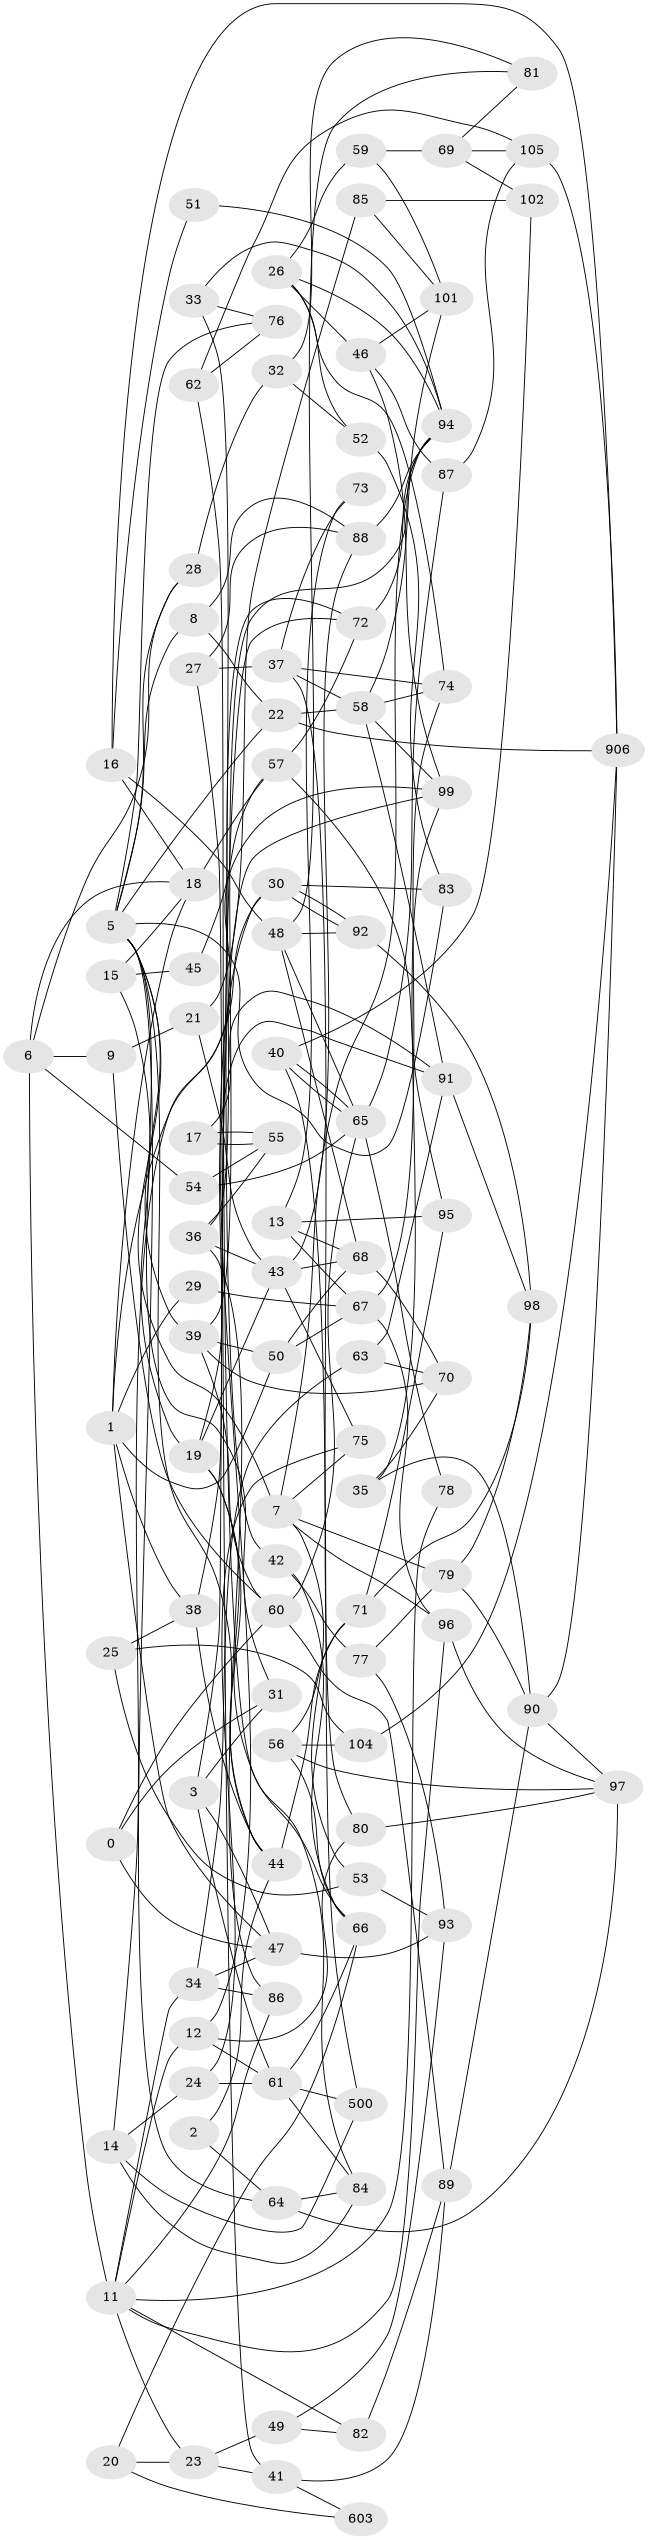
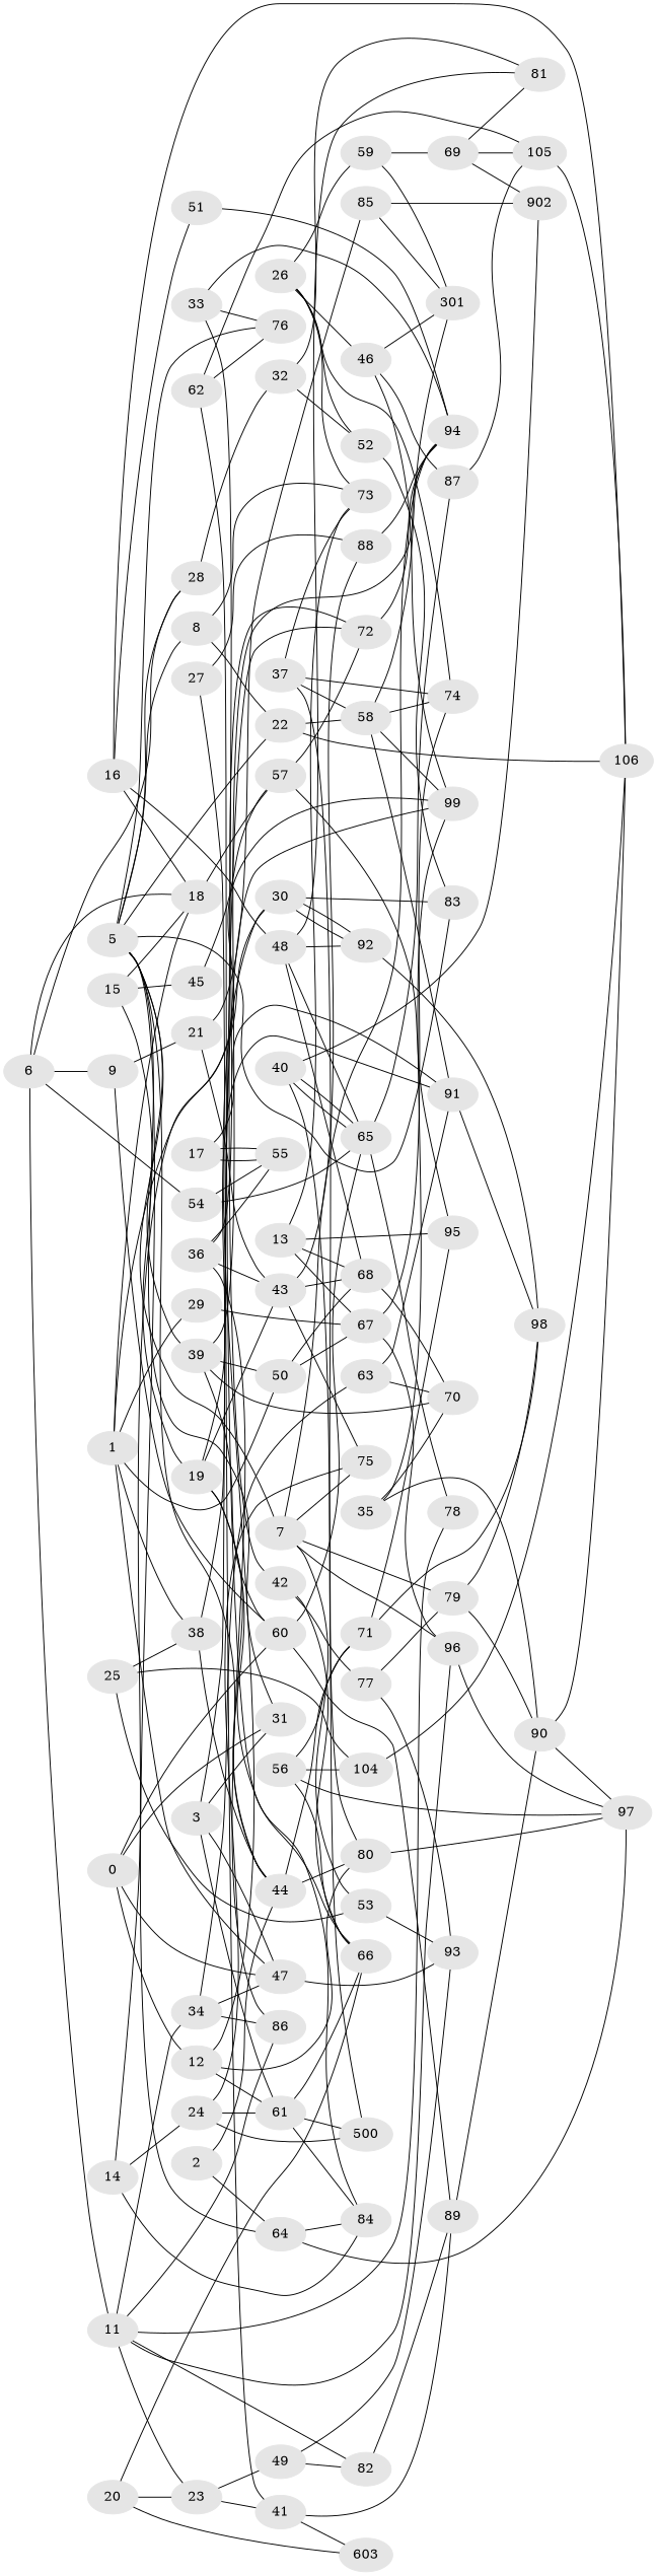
  graph {
    rankdir=LR
    node [color=gray90 style=filled]
    1
    18
    29
    30
    38
    47
    50
    57
    67
    83
    92
    44
    99
    93
    68
    2
    64
    80
    71
    84
    97
    3
    31
    61
    72
    n26 [label=500]
    66
    94
    n29 [label=0]
    12
    60
    65
    89
    5
    7
    8
    22
    28
    39
    76
    53
    75
    79
    96
    73
-   106 [label=906]
+   106
    58
    32
    70
    6
    9
    11
    54
    21
    23
    34
    78
    82
    86
    55
    90
    98
    43
    85
    49
    41
    63
    13
    95
    74
    14
    24
    15
    19
    45
    91
    56
    104
    16
    48
    51
    81
    17
    88
    20
    n86 [label=603]
-   102
-   101
+   102 [label=902]
+   101 [label=301]
    25
    26
    46
    52
    59
    87
    69
    27
    37
    33
    42
    77
    35
    36
    40
    105
    62
    1 -- 18
    1 -- 29
    1 -- 30
    1 -- 38
    1 -- 47
    1 -- 50
    18 -- 57
    29 -- 67
    30 -- 83
    30 -- 92
    30 -- 92
    38 -- 44
    38 -- 99
    47 -- 93
    50 -- 67
    50 -- 68
    57 -- 72
    57 -- 95
    67 -- 96
    67 -- 74
    92 -- 98
+   44 -- 80
    44 -- 71
    68 -- 70
    2 -- 44
    2 -- 64
    64 -- 84
    64 -- 97
    80 -- 97
    71 -- 98
    71 -- 95
    3 -- 47
    3 -- 31
    3 -- 61
    3 -- 72
    61 -- 84
    61 -- n26
    61 -- 66
    72 -- 94
    n29 -- 47
    n29 -- 31
-   11 -- 12
+   n29 -- 12
    n29 -- 60
    12 -- 30
    12 -- 80
    12 -- 61
    60 -- 65
    60 -- 89
    65 -- 78
    65 -- 87
    89 -- 90
    5 -- 83
    5 -- 44
    5 -- 64
    5 -- 31
    5 -- 7
    5 -- 8
    5 -- 22
    5 -- 28
    5 -- 39
    5 -- 76
    7 -- 94
    7 -- 53
    7 -- 75
    7 -- 79
    7 -- 96
    8 -- 22
-   8 -- 88
+   8 -- 73
    22 -- 106
    22 -- 58
    28 -- 32
    39 -- 50
    39 -- 94
    39 -- 60
    39 -- 70
    53 -- 93
    79 -- 90
    79 -- 98
    96 -- 97
    58 -- 99
    58 -- 74
    58 -- 91
    58 -- 101
    32 -- 81
    32 -- 52
    6 -- 18
    6 -- 28
    6 -- 9
    6 -- 11
    6 -- 54
    9 -- 60
    9 -- 21
    11 -- 96
    11 -- 23
    11 -- 34
    11 -- 78
    11 -- 82
    11 -- 86
    54 -- 65
    54 -- 55
    21 -- 43
    21 -- 85
    23 -- 49
    23 -- 41
    34 -- 47
    34 -- 86
    34 -- 63
    82 -- 89
    90 -- 97
    90 -- 106
    43 -- 68
    43 -- 75
    43 -- 88
    85 -- 102
    85 -- 101
    49 -- 93
    49 -- 82
    41 -- 89
    41 -- n86
    63 -- 70
    63 -- 91
    13 -- 67
    13 -- 68
    13 -- 73
    13 -- 95
    14 -- 99
    14 -- 84
    14 -- 24
    24 -- 61
-   14 -- n26
+   24 -- n26
    24 -- 75
    15 -- 18
    15 -- 19
    15 -- 45
    19 -- 44
    19 -- 66
    19 -- 43
    19 -- 91
    45 -- 57
    91 -- 98
    56 -- 71
    56 -- 97
    56 -- 66
    56 -- 104
    104 -- 106
    16 -- 18
    16 -- 106
    16 -- 48
    16 -- 51
    48 -- 92
    48 -- 68
    48 -- 65
    48 -- 81
    51 -- 94
    17 -- 55
    17 -- 55
    17 -- 91
    88 -- 94
    20 -- 66
    20 -- 23
    20 -- n86
    25 -- 38
    25 -- 53
    25 -- 104
-   26 -- 94
+   26 -- 73
    26 -- 74
    26 -- 46
    26 -- 52
    26 -- 59
    46 -- 99
    46 -- 101
    46 -- 87
    52 -- 83
    59 -- 101
    59 -- 69
    87 -- 105
    69 -- 81
    69 -- 102
    69 -- 105
    27 -- 41
    27 -- 88
-   27 -- 37
    37 -- 80
    37 -- 73
    37 -- 58
    37 -- 74
    33 -- 94
    33 -- 76
    33 -- 42
    42 -- 66
    42 -- 77
    77 -- 93
    77 -- 79
    35 -- 99
    35 -- 70
    35 -- 90
    36 -- 72
    36 -- 86
    36 -- 55
    36 -- 43
    40 -- n26
    40 -- 65
    40 -- 65
    40 -- 102
    105 -- 106
    62 -- 84
    62 -- 76
    62 -- 105
  }
